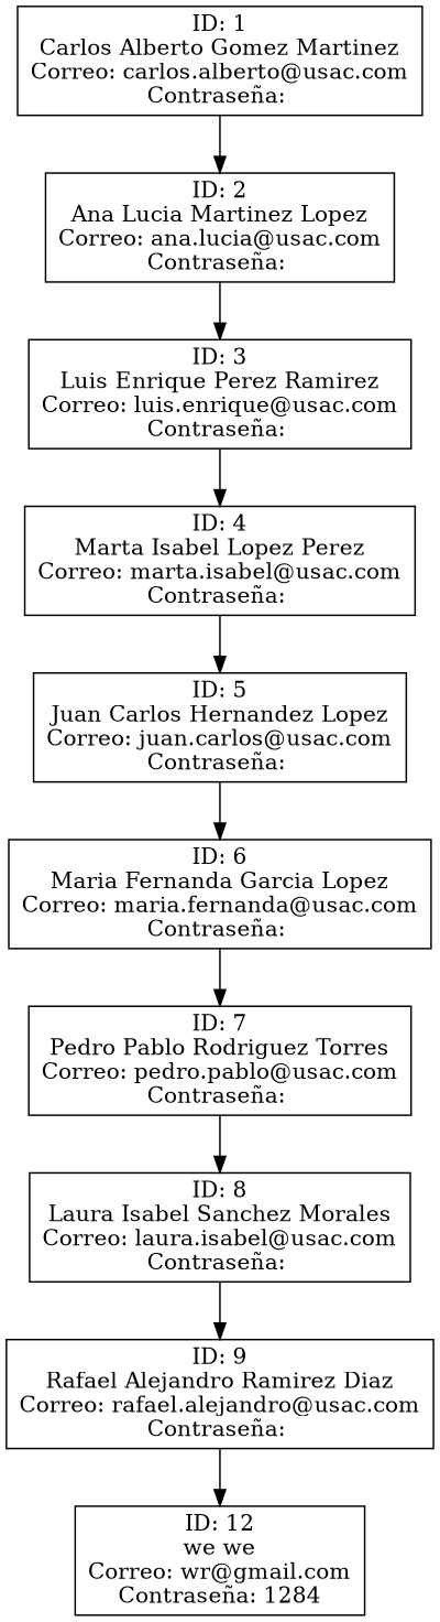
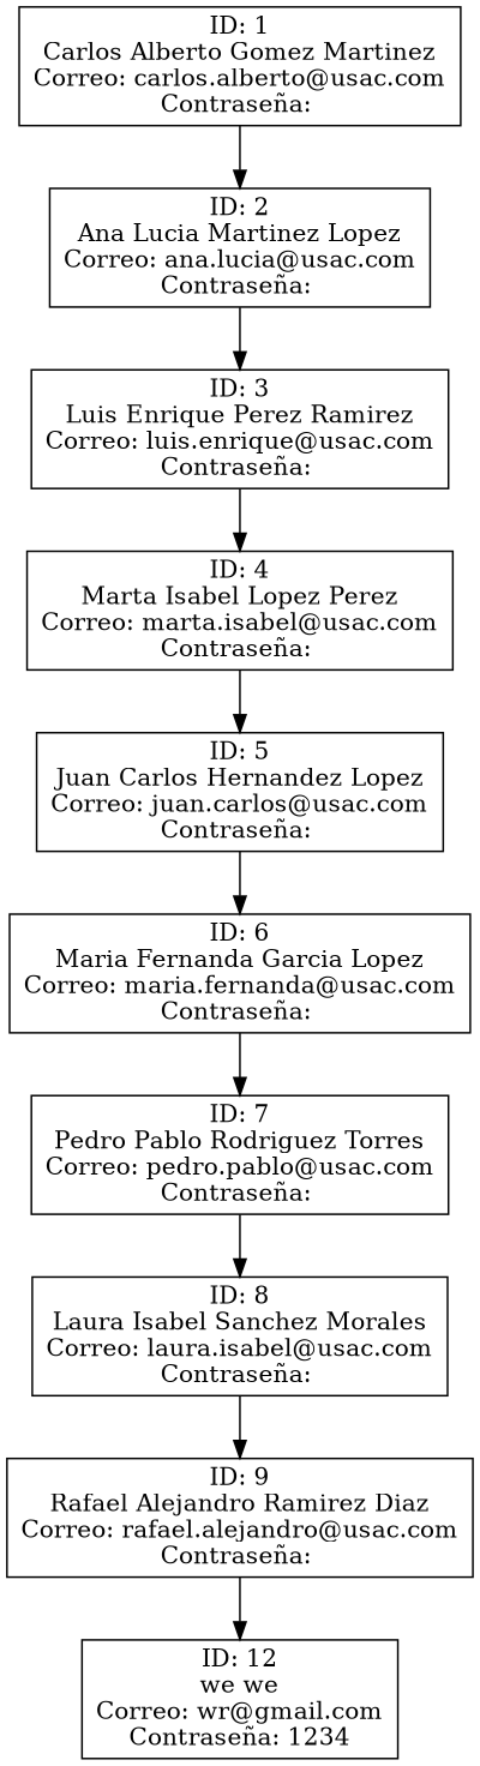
  digraph {
    rankdir=TB
    node [shape=box]
    n1 [label="ID: 1\nCarlos Alberto Gomez Martinez\nCorreo: carlos.alberto@usac.com\nContraseña: "]
    n2 [label="ID: 2\nAna Lucia Martinez Lopez\nCorreo: ana.lucia@usac.com\nContraseña: "]
    n3 [label="ID: 3\nLuis Enrique Perez Ramirez\nCorreo: luis.enrique@usac.com\nContraseña: "]
    n4 [label="ID: 4\nMarta Isabel Lopez Perez\nCorreo: marta.isabel@usac.com\nContraseña: "]
    n5 [label="ID: 5\nJuan Carlos Hernandez Lopez\nCorreo: juan.carlos@usac.com\nContraseña: "]
    n6 [label="ID: 6\nMaria Fernanda Garcia Lopez\nCorreo: maria.fernanda@usac.com\nContraseña: "]
    n7 [label="ID: 7\nPedro Pablo Rodriguez Torres\nCorreo: pedro.pablo@usac.com\nContraseña: "]
    n8 [label="ID: 8\nLaura Isabel Sanchez Morales\nCorreo: laura.isabel@usac.com\nContraseña: "]
    n9 [label="ID: 9\nRafael Alejandro Ramirez Diaz\nCorreo: rafael.alejandro@usac.com\nContraseña: "]
-   n10 [label="ID: 12\nwe we\nCorreo: wr@gmail.com\nContraseña: 1284"]
+   n10 [label="ID: 12\nwe we\nCorreo: wr@gmail.com\nContraseña: 1234"]
    n1 -> n2
    n2 -> n3
    n3 -> n4
    n4 -> n5
    n5 -> n6
    n6 -> n7
    n7 -> n8
    n8 -> n9
    n9 -> n10
  }
